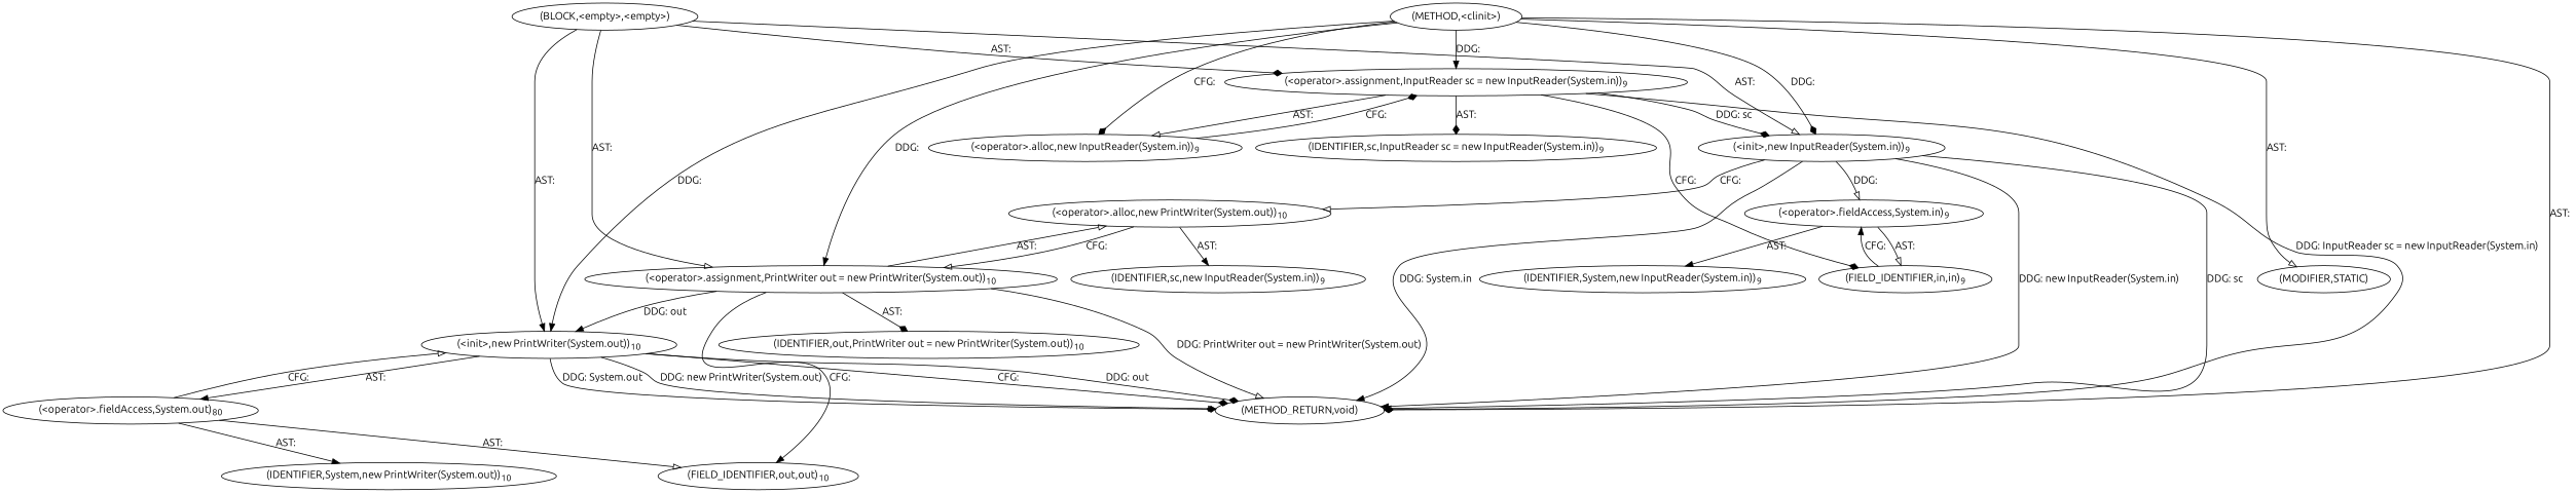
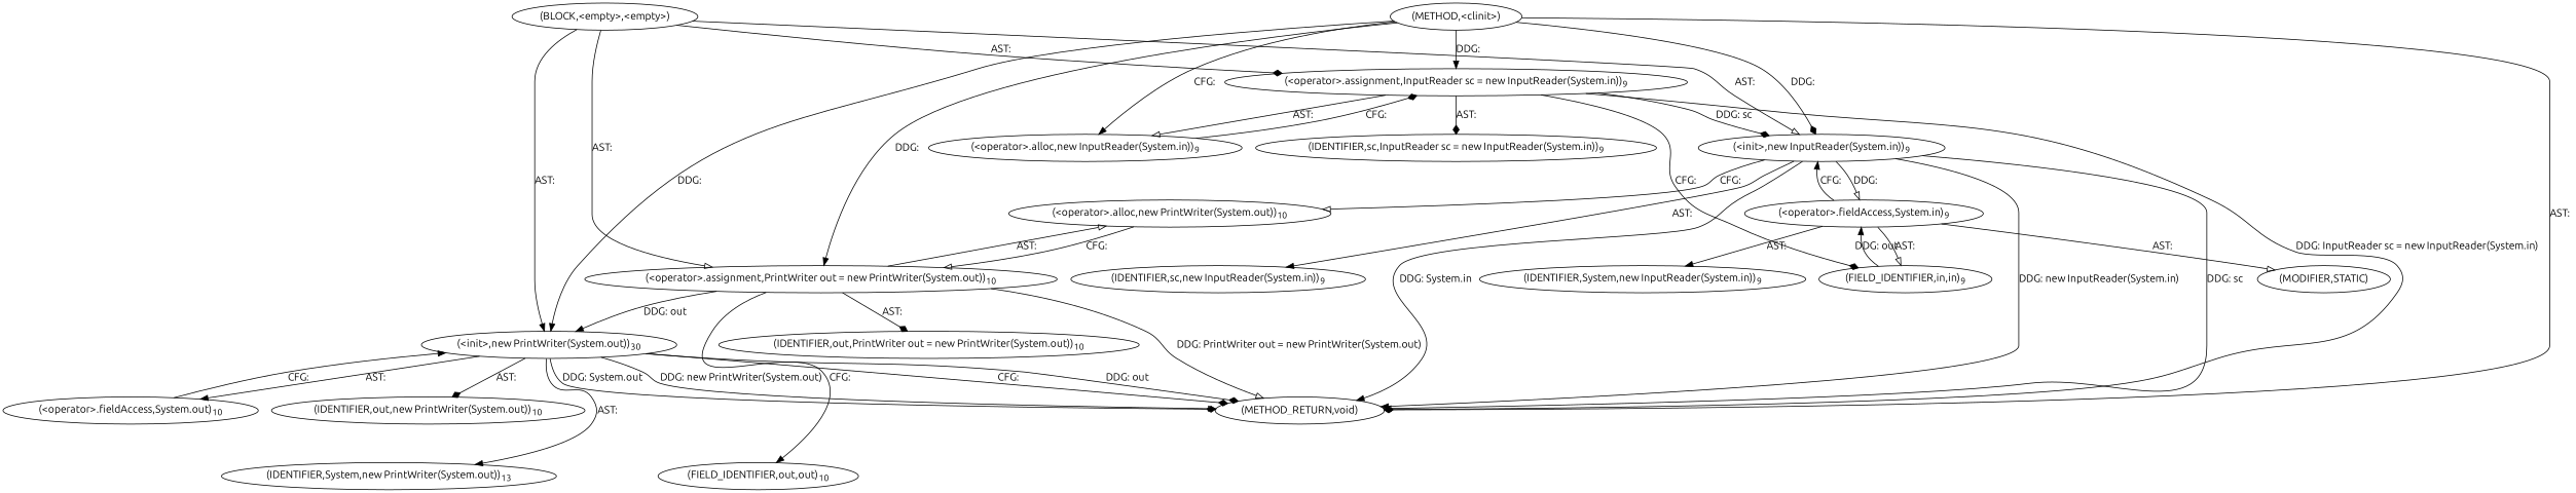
  digraph {
    fontname=Ubuntu
    node [fontname=Ubuntu]
    edge [arrowhead=normal fontname=Ubuntu]
    n1 [label=<(METHOD,&lt;clinit&gt;)>]
    n2 [label=<(&lt;operator&gt;.assignment,InputReader sc = new InputReader(System.in))<SUB>9</SUB>>]
    n3 [label=<(&lt;operator&gt;.alloc,new InputReader(System.in))<SUB>9</SUB>>]
    n4 [label=<(&lt;init&gt;,new InputReader(System.in))<SUB>9</SUB>>]
    n5 [label=<(&lt;operator&gt;.assignment,PrintWriter out = new PrintWriter(System.out))<SUB>10</SUB>>]
-   n6 [label=<(&lt;init&gt;,new PrintWriter(System.out))<SUB>10</SUB>>]
+   n6 [label=<(&lt;init&gt;,new PrintWriter(System.out))<SUB>30</SUB>>]
    n7 [label=<(MODIFIER,STATIC)>]
    n8 [label=<(METHOD_RETURN,void)>]
    n9 [label=<(BLOCK,&lt;empty&gt;,&lt;empty&gt;)>]
    n10 [label=<(IDENTIFIER,sc,InputReader sc = new InputReader(System.in))<SUB>9</SUB>>]
    n11 [label=<(FIELD_IDENTIFIER,in,in)<SUB>9</SUB>>]
    n12 [label=<(IDENTIFIER,sc,new InputReader(System.in))<SUB>9</SUB>>]
    n13 [label=<(&lt;operator&gt;.fieldAccess,System.in)<SUB>9</SUB>>]
    n14 [label=<(&lt;operator&gt;.alloc,new PrintWriter(System.out))<SUB>10</SUB>>]
    n15 [label=<(IDENTIFIER,out,PrintWriter out = new PrintWriter(System.out))<SUB>10</SUB>>]
    n16 [label=<(FIELD_IDENTIFIER,out,out)<SUB>10</SUB>>]
-   n18 [label=<(&lt;operator&gt;.fieldAccess,System.out)<SUB>80</SUB>>]
+   n17 [label=<(IDENTIFIER,out,new PrintWriter(System.out))<SUB>10</SUB>>]
+   n18 [label=<(&lt;operator&gt;.fieldAccess,System.out)<SUB>10</SUB>>]
    n19 [label=<(IDENTIFIER,System,new InputReader(System.in))<SUB>9</SUB>>]
-   n20 [label=<(IDENTIFIER,System,new PrintWriter(System.out))<SUB>10</SUB>>]
+   n20 [label=<(IDENTIFIER,System,new PrintWriter(System.out))<SUB>13</SUB>>]
    n1 -> n2 [label="DDG: "]
-   n1 -> n3 [arrowhead=diamond label="CFG: "]
+   n1 -> n3 [label="CFG: "]
    n1 -> n4 [arrowhead=diamond label="DDG: "]
    n1 -> n5 [label="DDG: "]
    n1 -> n6 [label="DDG: "]
-   n1 -> n7 [arrowhead=onormal label="AST: "]
+   n13 -> n7 [arrowhead=onormal label="AST: "]
    n1 -> n8 [arrowhead=diamond label="AST: "]
    n2 -> n3 [arrowhead=onormal label="AST: "]
    n2 -> n4 [arrowhead=diamond label="DDG: sc"]
    n2 -> n8 [arrowhead=diamond label="DDG: InputReader sc = new InputReader(System.in)"]
    n2 -> n10 [arrowhead=diamond label="AST: "]
    n2 -> n11 [arrowhead=diamond label="CFG: "]
    n3 -> n2 [arrowhead=diamond label="CFG: "]
    n4 -> n8 [arrowhead=onormal label="DDG: sc"]
    n4 -> n8 [label="DDG: System.in"]
    n4 -> n8 [label="DDG: new InputReader(System.in)"]
-   n14 -> n12 [label="AST: "]
+   n4 -> n12 [label="AST: "]
    n4 -> n13 [arrowhead=onormal label="DDG: "]
    n4 -> n14 [arrowhead=onormal label="CFG: "]
    n5 -> n6 [label="DDG: out"]
    n5 -> n8 [arrowhead=onormal label="DDG: PrintWriter out = new PrintWriter(System.out)"]
    n5 -> n14 [arrowhead=onormal label="AST: "]
    n5 -> n15 [arrowhead=diamond label="AST: "]
    n5 -> n16 [label="CFG: "]
    n6 -> n8 [arrowhead=diamond label="CFG: "]
    n6 -> n8 [arrowhead=diamond label="DDG: out"]
    n6 -> n8 [arrowhead=diamond label="DDG: System.out"]
    n6 -> n8 [arrowhead=onormal label="DDG: new PrintWriter(System.out)"]
+   n6 -> n17 [arrowhead=diamond label="AST: "]
    n6 -> n18 [label="AST: "]
    n9 -> n2 [arrowhead=diamond label="AST: "]
    n9 -> n4 [arrowhead=onormal label="AST: "]
    n9 -> n5 [arrowhead=onormal label="AST: "]
    n9 -> n6 [label="AST: "]
-   n11 -> n13 [label="CFG: "]
+   n11 -> n13 [label="DDG: out"]
+   n13 -> n4 [label="CFG: "]
    n13 -> n11 [arrowhead=onormal label="AST: "]
    n13 -> n19 [label="AST: "]
    n14 -> n5 [arrowhead=onormal label="CFG: "]
-   n18 -> n6 [arrowhead=onormal label="CFG: "]
-   n18 -> n16 [arrowhead=onormal label="AST: "]
-   n18 -> n20 [label="AST: "]
+   n18 -> n6 [label="CFG: "]
+   n6 -> n20 [label="AST: "]
  }
